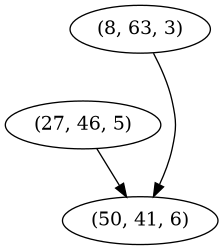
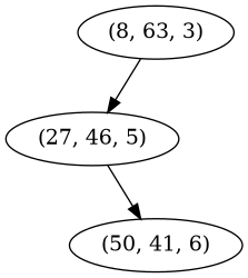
  digraph {
    "(8, 63, 3)"
    "(27, 46, 5)"
    n3 [label="(50, 41, 6)"]
-   "(8, 63, 3)" -> n3
+   "(8, 63, 3)" -> "(27, 46, 5)"
    "(27, 46, 5)" -> n3
  }
